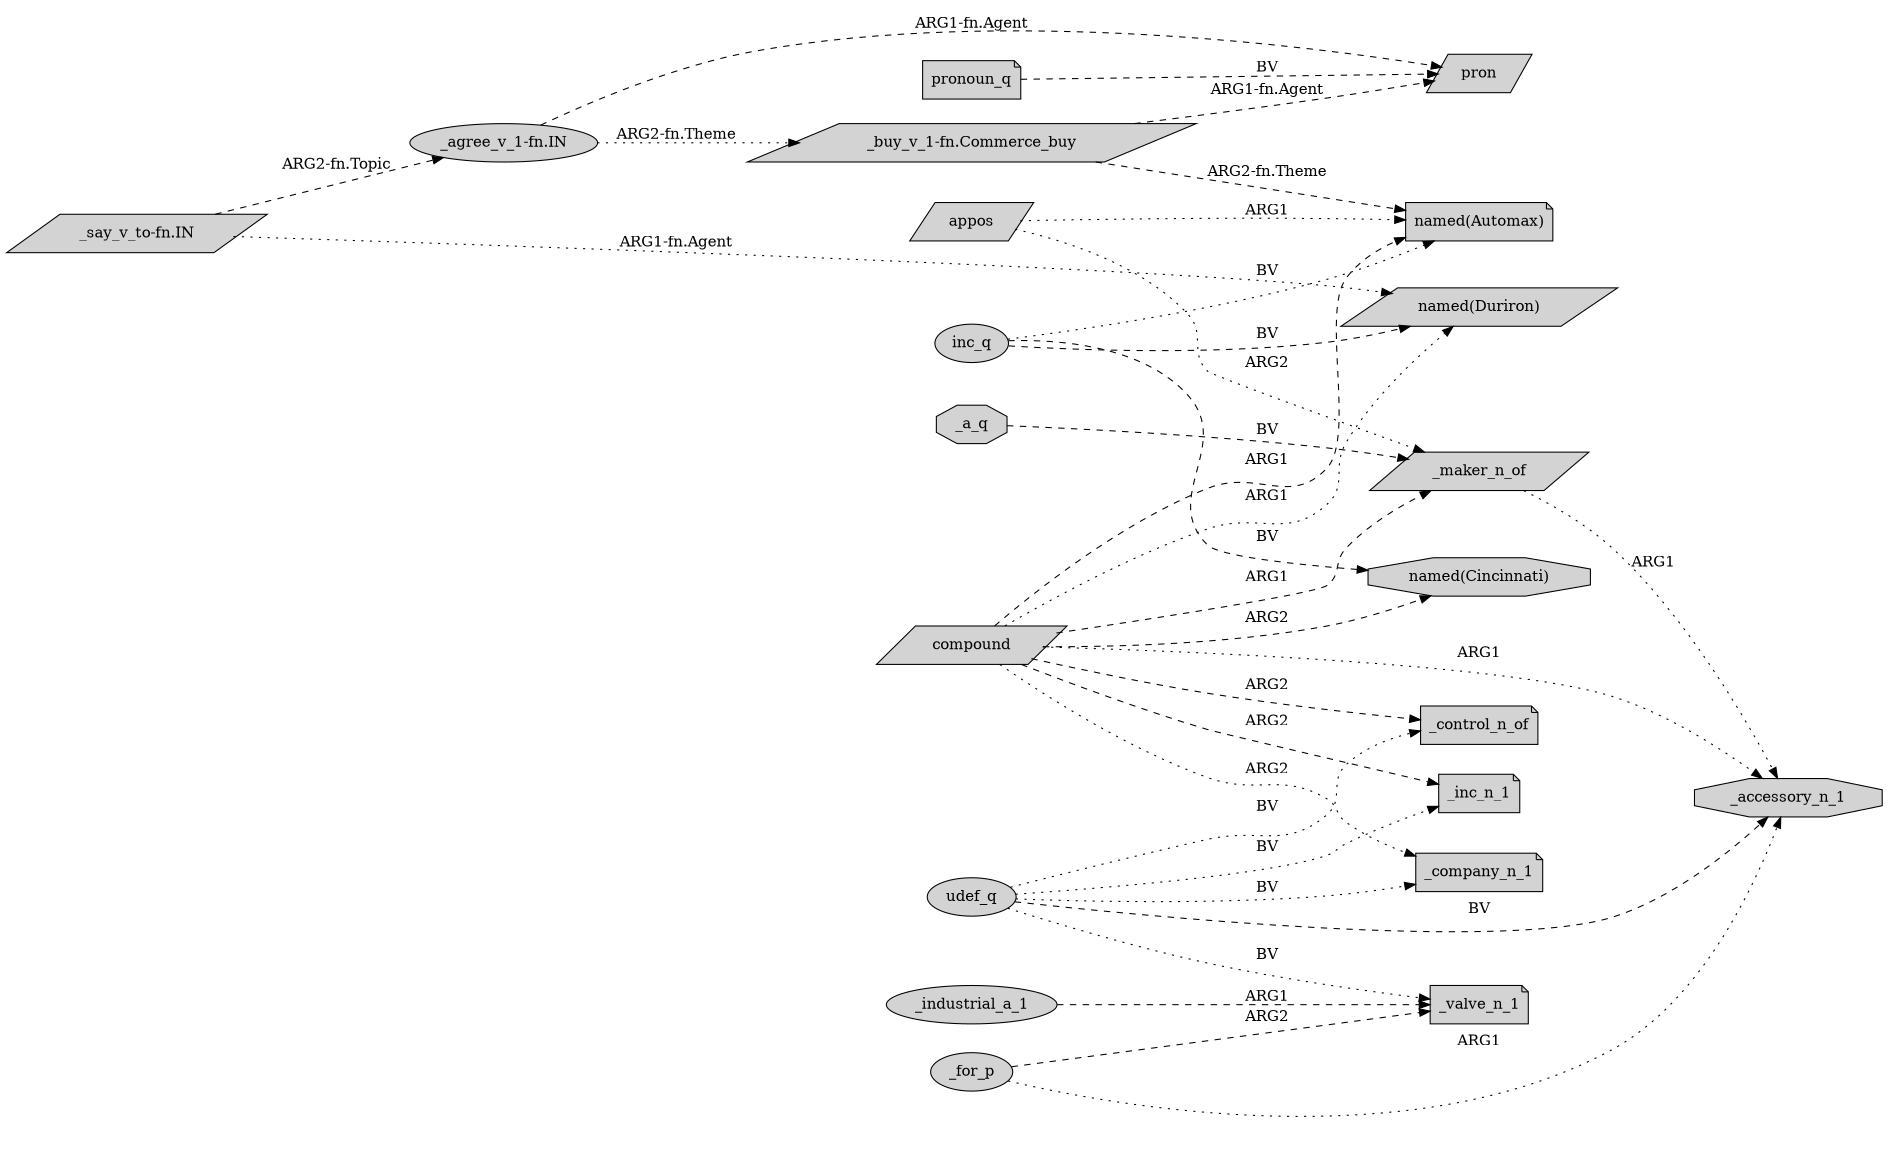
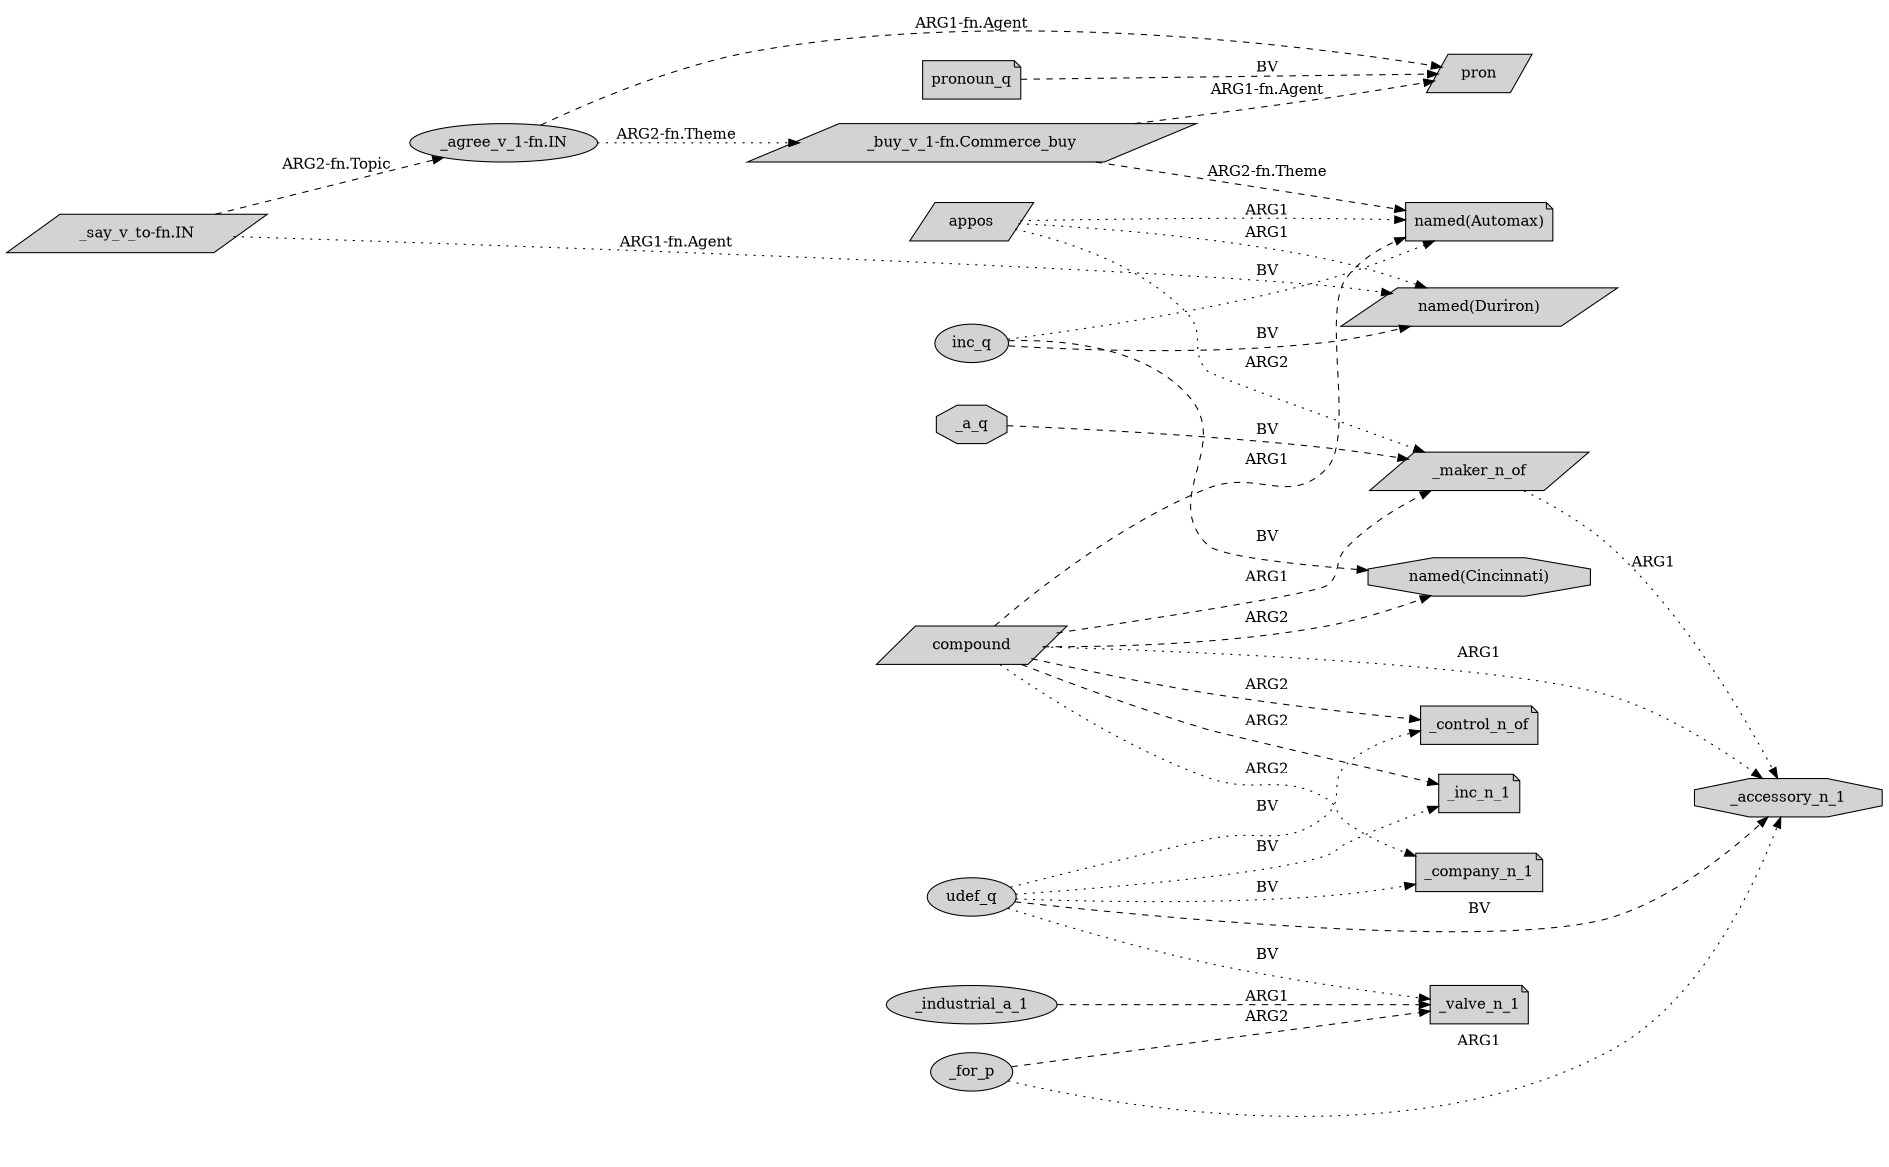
  digraph {
    rankdir=LR
    node [shape=parallelogram style=filled]
    edge [style=dashed]
    "_agree_v_1-fn.IN" [shape=ellipse]
    "_buy_v_1-fn.Commerce_buy"
    pron
    "named(Automax)" [shape=note]
    n5 [label=inc_q shape=ellipse]
    "named(Duriron)"
    "named(Cincinnati)" [shape=octagon]
    udef_q [shape=ellipse]
    _inc_n_1 [shape=note]
    _control_n_of [shape=note]
    _company_n_1 [shape=note]
    _accessory_n_1 [shape=octagon]
    _valve_n_1 [shape=note]
    compound
    _maker_n_of
    "_say_v_to-fn.IN"
    _for_p [shape=ellipse]
    appos
    pronoun_q [shape=note]
    _industrial_a_1 [shape=ellipse]
    _a_q [shape=octagon]
    "_agree_v_1-fn.IN" -> "_buy_v_1-fn.Commerce_buy" [label="ARG2-fn.Theme" style=dotted]
    "_agree_v_1-fn.IN" -> pron [label="ARG1-fn.Agent"]
    "_buy_v_1-fn.Commerce_buy" -> pron [label="ARG1-fn.Agent"]
    "_buy_v_1-fn.Commerce_buy" -> "named(Automax)" [label="ARG2-fn.Theme"]
    n5 -> "named(Automax)" [label=BV style=dotted]
    n5 -> "named(Duriron)" [label=BV]
    n5 -> "named(Cincinnati)" [label=BV]
    udef_q -> _inc_n_1 [label=BV style=dotted]
    udef_q -> _control_n_of [label=BV style=dotted]
    udef_q -> _company_n_1 [label=BV style=dotted]
    udef_q -> _accessory_n_1 [label=BV]
    udef_q -> _valve_n_1 [label=BV style=dotted]
    compound -> "named(Automax)" [label=ARG1]
-   compound -> "named(Duriron)" [label=ARG1 style=dotted]
+   appos -> "named(Duriron)" [label=ARG1 style=dotted]
    compound -> "named(Cincinnati)" [label=ARG2]
    compound -> _inc_n_1 [label=ARG2]
    compound -> _control_n_of [label=ARG2]
    compound -> _company_n_1 [label=ARG2 style=dotted]
    compound -> _accessory_n_1 [label=ARG1 style=dotted]
    compound -> _maker_n_of [label=ARG1]
    _maker_n_of -> _accessory_n_1 [label=ARG1 style=dotted]
    "_say_v_to-fn.IN" -> "_agree_v_1-fn.IN" [label="ARG2-fn.Topic"]
    "_say_v_to-fn.IN" -> "named(Duriron)" [label="ARG1-fn.Agent" style=dotted]
    _for_p -> _accessory_n_1 [label=ARG1 style=dotted]
    _for_p -> _valve_n_1 [label=ARG2]
    appos -> "named(Automax)" [label=ARG1 style=dotted]
    appos -> _maker_n_of [label=ARG2 style=dotted]
    pronoun_q -> pron [label=BV]
    _industrial_a_1 -> _valve_n_1 [label=ARG1]
    _a_q -> _maker_n_of [label=BV]
  }
